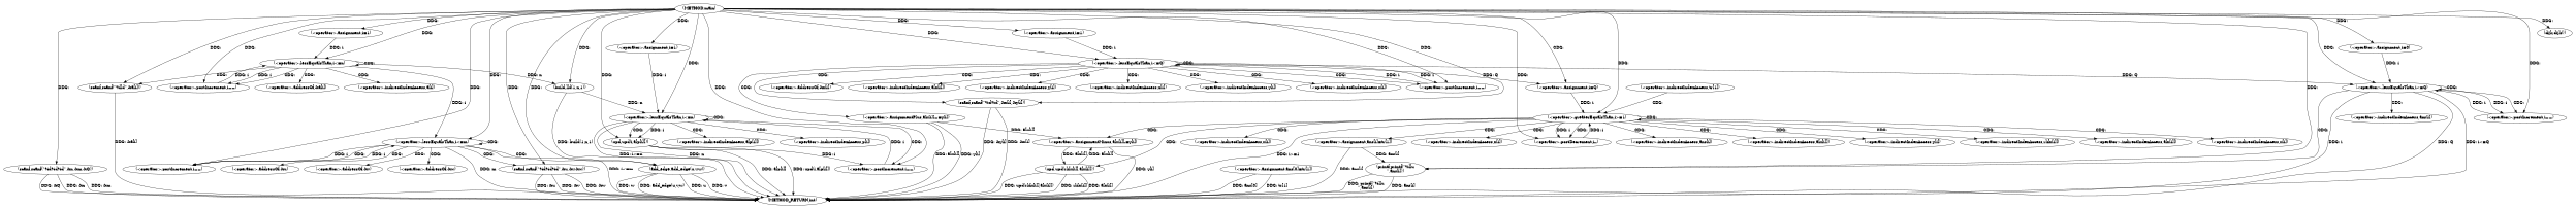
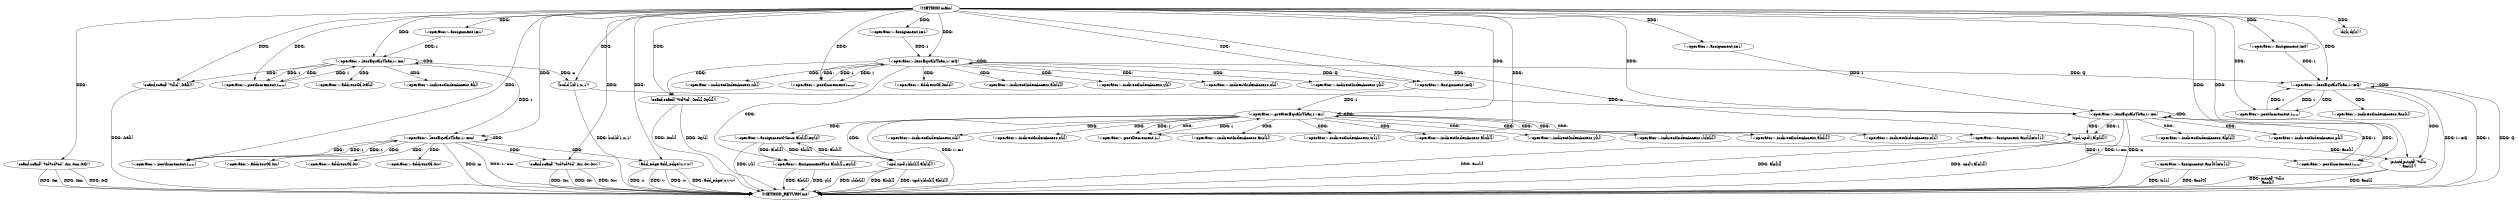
  digraph {
    n1 [label="(METHOD,main)"]
    n2 [label="(scanf,scanf(\"%d%d%d\",&n,&m,&Q))"]
    n3 [label="(dijk,dijk())"]
    n4 [label="(build,lld(1,n,1))"]
    n5 [label="(<operator>.assignment,i=1)"]
    n6 [label="(<operator>.lessEqualsThan,i<=n)"]
    n7 [label="(<operator>.postIncrement,i++)"]
    n8 [label="(scanf,scanf(\"%lld\",&a[i]))"]
    n9 [label="(<operator>.lessEqualsThan,i<=m)"]
    n10 [label="(<operator>.postIncrement,i++)"]
    n11 [label="(<operator>.assignment,i=1)"]
    n12 [label="(<operator>.lessEqualsThan,i<=Q)"]
    n13 [label="(<operator>.postIncrement,i++)"]
    n14 [label="(<operator>.assignment,i=1)"]
    n15 [label="(<operator>.lessEqualsThan,i<=n)"]
    n16 [label="(<operator>.postIncrement,i++)"]
    n17 [label="(upd,upd(i,a[p[i]]))"]
    n18 [label="(<operator>.assignment,i=Q)"]
    n19 [label="(<operator>.greaterEqualsThan,i>=1)"]
    n20 [label="(<operator>.postDecrement,i--)"]
    n21 [label="(<operator>.assignment,i=0)"]
    n22 [label="(<operator>.lessEqualsThan,i<=Q)"]
    n23 [label="(<operator>.postIncrement,i++)"]
    n24 [label="(printf,printf(\"%llu\n\",ans[i]))"]
    n25 [label="(scanf,scanf(\"%d%d%d\",&u,&v,&w))"]
    n26 [label="(add_edge,add_edge(u,v,w))"]
    n27 [label="(scanf,scanf(\"%d%d\",&x[i],&y[i]))"]
    n28 [label="(METHOD_RETURN,int)"]
    n29 [label="(<operator>.addressOf,&a[i])"]
    n30 [label="(<operator>.indirectIndexAccess,a[i])"]
    n31 [label="(<operator>.addressOf,&u)"]
    n32 [label="(<operator>.addressOf,&v)"]
    n33 [label="(<operator>.addressOf,&w)"]
    n34 [label="(<operator>.assignmentPlus,a[x[i]]+=y[i])"]
    n35 [label="(<operator>.addressOf,&x[i])"]
    n36 [label="(<operator>.indirectIndexAccess,a[x[i]])"]
    n37 [label="(<operator>.indirectIndexAccess,y[i])"]
    n38 [label="(<operator>.indirectIndexAccess,x[i])"]
    n39 [label="(<operator>.indirectIndexAccess,y[i])"]
    n40 [label="(<operator>.indirectIndexAccess,x[i])"]
    n41 [label="(<operator>.indirectIndexAccess,a[p[i]])"]
    n42 [label="(<operator>.indirectIndexAccess,p[i])"]
    n43 [label="(<operator>.assignment,ans[i]=tr[1])"]
    n44 [label="(<operator>.assignmentMinus,a[x[i]]-=y[i])"]
    n45 [label="(upd,upd(rk[x[i]],a[x[i]]))"]
    n46 [label="(<operator>.indirectIndexAccess,ans[i])"]
    n47 [label="(<operator>.indirectIndexAccess,tr[1])"]
    n48 [label="(<operator>.indirectIndexAccess,a[x[i]])"]
    n49 [label="(<operator>.indirectIndexAccess,y[i])"]
    n50 [label="(<operator>.indirectIndexAccess,rk[x[i]])"]
    n51 [label="(<operator>.indirectIndexAccess,a[x[i]])"]
    n52 [label="(<operator>.indirectIndexAccess,x[i])"]
    n53 [label="(<operator>.indirectIndexAccess,x[i])"]
    n54 [label="(<operator>.indirectIndexAccess,x[i])"]
    n55 [label="(<operator>.indirectIndexAccess,ans[i])"]
    n56 [label="(<operator>.assignment,ans[0]=tr[1])"]
    n1 -> n2 [label="DDG: "]
    n1 -> n3 [label="DDG: "]
    n1 -> n4 [label="DDG: "]
    n1 -> n5 [label="DDG: "]
    n1 -> n6 [label="DDG: "]
    n1 -> n7 [label="DDG: "]
    n1 -> n8 [label="DDG: "]
    n1 -> n9 [label="DDG: "]
    n1 -> n10 [label="DDG: "]
    n1 -> n11 [label="DDG: "]
    n1 -> n12 [label="DDG: "]
    n1 -> n13 [label="DDG: "]
    n1 -> n14 [label="DDG: "]
    n1 -> n15 [label="DDG: "]
    n1 -> n16 [label="DDG: "]
    n1 -> n17 [label="DDG: "]
    n1 -> n18 [label="CDG: "]
    n1 -> n19 [label="DDG: "]
    n1 -> n20 [label="DDG: "]
    n1 -> n21 [label="DDG: "]
    n1 -> n22 [label="DDG: "]
    n1 -> n23 [label="DDG: "]
    n1 -> n24 [label="DDG: "]
    n1 -> n25 [label="DDG: "]
    n1 -> n26 [label="DDG: "]
    n1 -> n27 [label="DDG: "]
    n2 -> n28 [label="DDG: &n"]
    n2 -> n28 [label="DDG: &m"]
    n2 -> n28 [label="DDG: &Q"]
    n4 -> n15 [label="DDG: n"]
    n4 -> n28 [label="DDG: build(1,n,1)"]
    n5 -> n6 [label="DDG: i"]
    n6 -> n4 [label="DDG: n"]
    n6 -> n6 [label="CDG: "]
    n6 -> n7 [label="DDG: i"]
    n6 -> n7 [label="CDG: "]
    n6 -> n8 [label="CDG: "]
    n6 -> n9 [label="DDG: i"]
    n6 -> n29 [label="CDG: "]
    n6 -> n30 [label="CDG: "]
    n7 -> n6 [label="DDG: i"]
    n8 -> n28 [label="DDG: &a[i]"]
    n9 -> n9 [label="CDG: "]
    n9 -> n10 [label="DDG: i"]
    n9 -> n10 [label="CDG: "]
    n9 -> n25 [label="CDG: "]
    n9 -> n26 [label="CDG: "]
    n9 -> n28 [label="DDG: m"]
    n9 -> n28 [label="DDG: i<=m"]
    n9 -> n31 [label="CDG: "]
    n9 -> n32 [label="CDG: "]
    n9 -> n33 [label="CDG: "]
    n10 -> n9 [label="DDG: i"]
    n11 -> n12 [label="DDG: i"]
    n12 -> n12 [label="CDG: "]
    n12 -> n13 [label="DDG: i"]
    n12 -> n13 [label="CDG: "]
    n12 -> n18 [label="DDG: Q"]
    n12 -> n22 [label="DDG: Q"]
    n12 -> n27 [label="CDG: "]
    n12 -> n34 [label="CDG: "]
    n12 -> n35 [label="CDG: "]
    n12 -> n36 [label="CDG: "]
    n12 -> n37 [label="CDG: "]
    n12 -> n38 [label="CDG: "]
    n12 -> n39 [label="CDG: "]
    n12 -> n40 [label="CDG: "]
    n13 -> n12 [label="DDG: i"]
    n14 -> n15 [label="DDG: i"]
    n15 -> n15 [label="CDG: "]
    n15 -> n16 [label="CDG: "]
    n15 -> n17 [label="DDG: i"]
    n15 -> n17 [label="CDG: "]
    n15 -> n28 [label="DDG: n"]
    n15 -> n28 [label="DDG: i<=n"]
    n15 -> n41 [label="CDG: "]
    n15 -> n42 [label="CDG: "]
    n16 -> n15 [label="DDG: i"]
    n17 -> n16 [label="DDG: i"]
    n17 -> n28 [label="DDG: a[p[i]]"]
    n17 -> n28 [label="DDG: upd(i,a[p[i]])"]
    n18 -> n19 [label="DDG: i"]
    n19 -> n19 [label="CDG: "]
    n19 -> n20 [label="DDG: i"]
    n19 -> n20 [label="CDG: "]
    n19 -> n28 [label="DDG: i>=1"]
    n19 -> n43 [label="CDG: "]
    n19 -> n44 [label="CDG: "]
    n19 -> n45 [label="CDG: "]
    n19 -> n46 [label="CDG: "]
-   n47 -> n19 [label="CDG: "]
+   n19 -> n47 [label="CDG: "]
    n19 -> n48 [label="CDG: "]
    n19 -> n49 [label="CDG: "]
    n19 -> n50 [label="CDG: "]
    n19 -> n51 [label="CDG: "]
    n19 -> n52 [label="CDG: "]
    n19 -> n53 [label="CDG: "]
    n19 -> n54 [label="CDG: "]
    n20 -> n19 [label="DDG: i"]
    n21 -> n22 [label="DDG: i"]
    n22 -> n22 [label="CDG: "]
    n22 -> n23 [label="DDG: i"]
    n22 -> n23 [label="CDG: "]
    n22 -> n24 [label="CDG: "]
    n22 -> n28 [label="DDG: i"]
    n22 -> n28 [label="DDG: Q"]
    n22 -> n28 [label="DDG: i<=Q"]
    n22 -> n55 [label="CDG: "]
    n23 -> n22 [label="DDG: i"]
    n24 -> n28 [label="DDG: ans[i]"]
    n24 -> n28 [label="DDG: printf(\"%llu\n\",ans[i])"]
    n25 -> n28 [label="DDG: &u"]
    n25 -> n28 [label="DDG: &v"]
    n25 -> n28 [label="DDG: &w"]
    n26 -> n28 [label="DDG: u"]
    n26 -> n28 [label="DDG: v"]
    n26 -> n28 [label="DDG: w"]
    n26 -> n28 [label="DDG: add_edge(u,v,w)"]
    n27 -> n28 [label="DDG: &x[i]"]
    n27 -> n28 [label="DDG: &y[i]"]
    n34 -> n28 [label="DDG: a[x[i]]"]
    n34 -> n28 [label="DDG: y[i]"]
-   n34 -> n44 [label="DDG: a[x[i]]"]
+   n44 -> n34 [label="DDG: a[x[i]]"]
    n43 -> n24 [label="DDG: ans[i]"]
    n43 -> n28 [label="DDG: ans[i]"]
    n44 -> n28 [label="DDG: y[i]"]
    n44 -> n45 [label="DDG: a[x[i]]"]
    n45 -> n28 [label="DDG: rk[x[i]]"]
    n45 -> n28 [label="DDG: a[x[i]]"]
    n45 -> n28 [label="DDG: upd(rk[x[i]],a[x[i]])"]
    n45 -> n44 [label="DDG: a[x[i]]"]
    n56 -> n28 [label="DDG: ans[0]"]
    n56 -> n28 [label="DDG: tr[1]"]
  }
